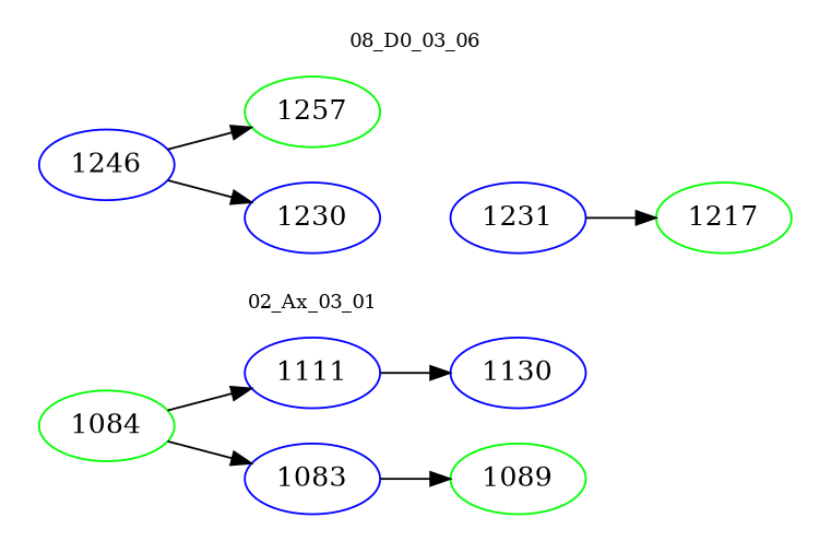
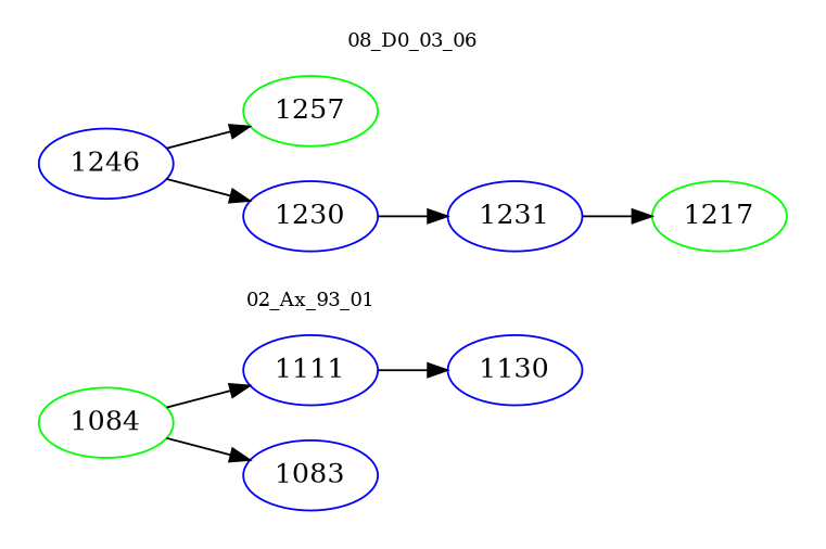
  digraph {
    rankdir=LR
    node [color=blue]
    edge [color=black]
    n1 [label=1083]
-   n2 [color=green label=1089]
    n3 [color=green label=1084]
    n4 [label=1111]
    n5 [label=1130]
    n6 [label=1246]
    n7 [label=1230]
    n8 [color=green label=1257]
    n9 [label=1231]
    n10 [color=green label=1217]
    subgraph cluster_1 {
      color=white
      fontsize=10
-     label="02_Ax_03_01"
+     label="02_Ax_93_01"
      n1
-     n2
      n3
      n4
      n5
    }
    subgraph cluster_2 {
      color=white
      fontsize=10
      label="08_D0_03_06"
      n6
      n7
      n8
      n9
      n10
    }
-   n1 -> n2
    n3 -> n1
    n3 -> n4
    n4 -> n5
    n6 -> n7
    n6 -> n8
+   n7 -> n9
    n9 -> n10
  }
